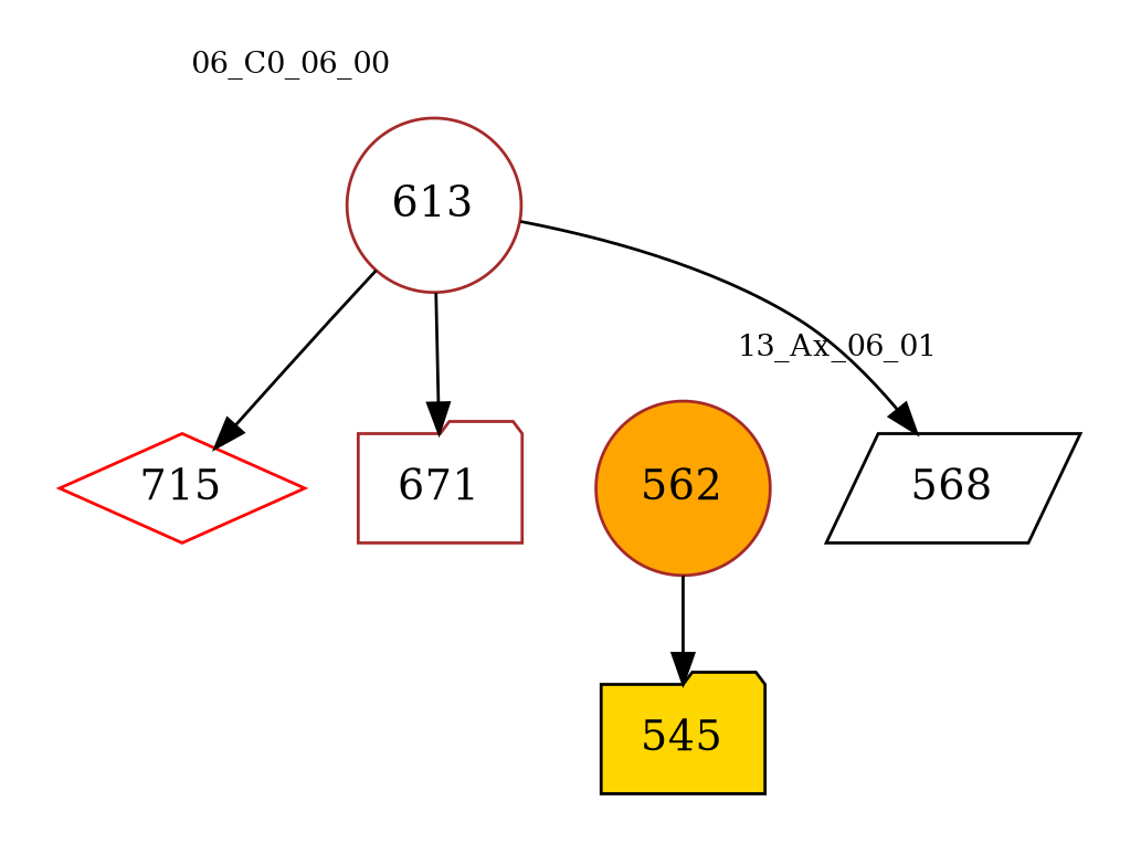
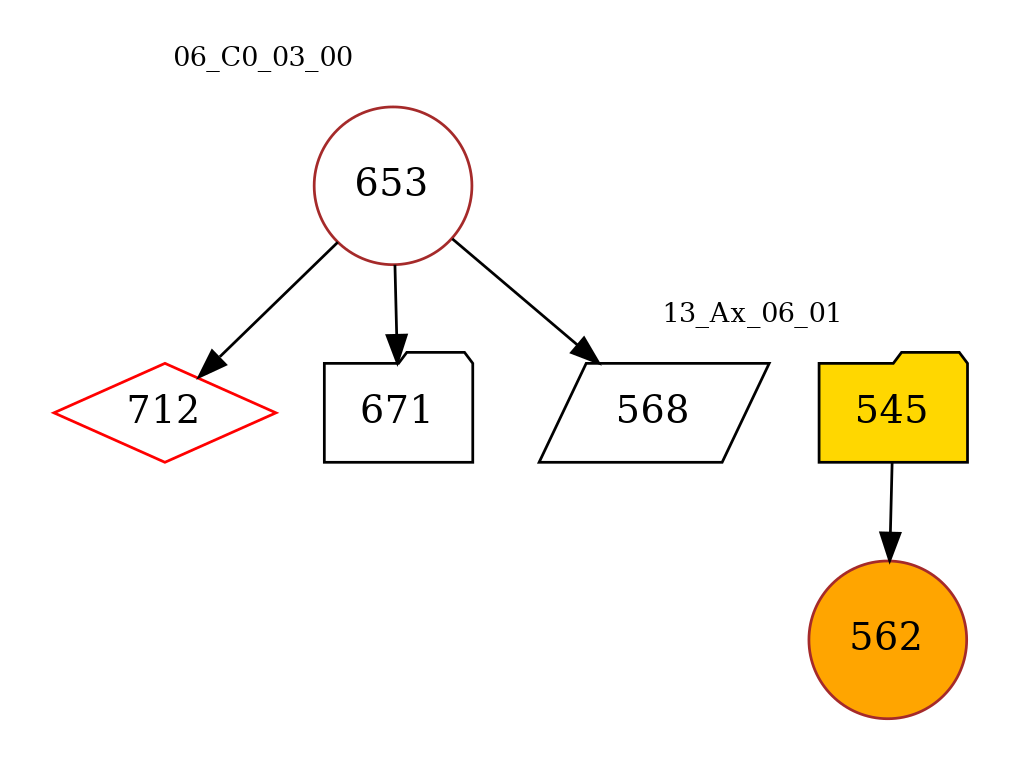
  digraph {
    node [color=black fillcolor=white shape=folder style=filled]
    edge [color=black]
    n1 [fillcolor=gold label=545]
    n2 [label=568 shape=parallelogram]
    n3 [color=brown fillcolor=orange label=562 shape=circle]
-   n4 [color=brown label=613 shape=circle]
-   n5 [color=red label=715 shape=diamond]
-   n6 [color=brown label=671]
+   n4 [color=brown label=653 shape=circle]
+   n5 [color=red label=712 shape=diamond]
+   n6 [label=671]
    subgraph cluster_1 {
      color=white
      fontsize=10
      label="13_Ax_06_01"
      n1
      n2
      n3
    }
    subgraph cluster_2 {
      color=white
      fontsize=10
-     label="06_C0_06_00"
+     label="06_C0_03_00"
      n4
      n5
      n6
    }
-   n3 -> n1
+   n1 -> n3
    n4 -> n2
    n4 -> n5
    n4 -> n6
  }
